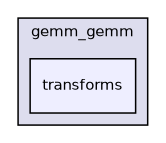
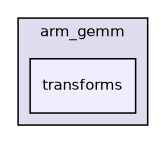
  digraph {
    compound=true
    n1 [fillcolor="#eeeeff" fontname=Helvetica fontsize=10 label=transforms pencolor=black shape=box style=filled]
    subgraph cluster_1 {
      bgcolor="#ddddee"
      fontname=Helvetica
      fontsize=10
-     label=gemm_gemm
+     label=arm_gemm
      pencolor=black
      n1
    }
  }
